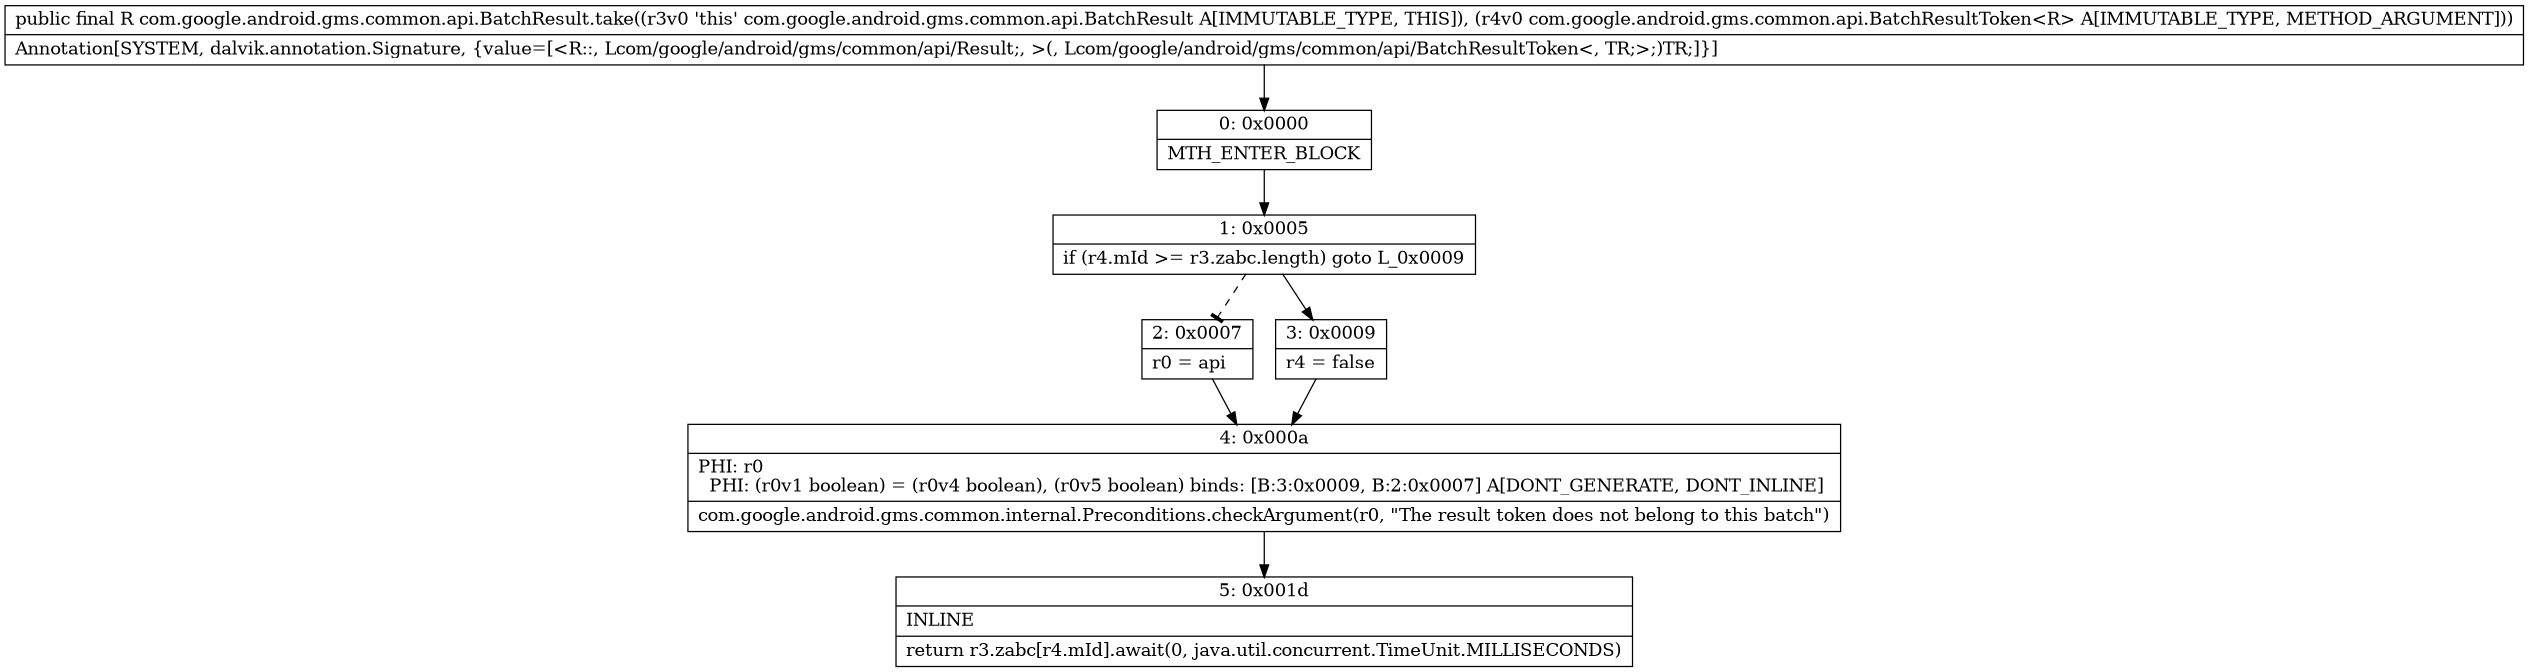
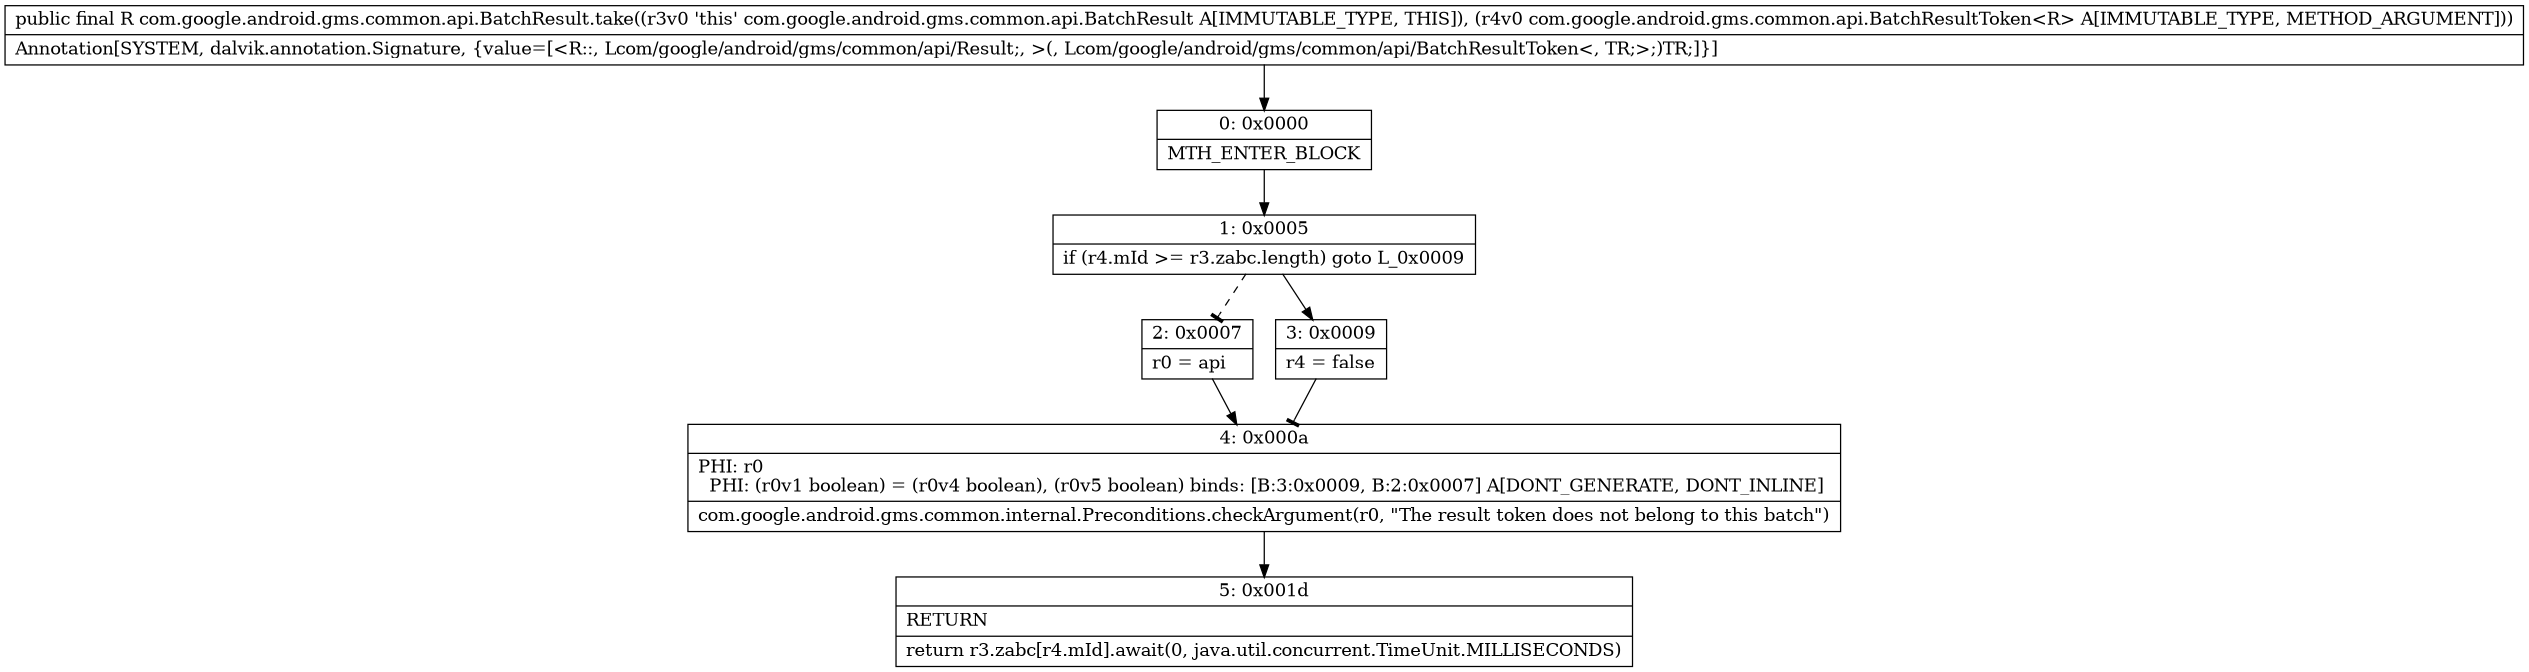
  digraph {
    node [shape=record]
    edge [arrowhead=normal]
    n1 [label="{0\:\ 0x0000|MTH_ENTER_BLOCK\l}"]
    n2 [label="{1\:\ 0x0005|if (r4.mId \>= r3.zabc.length) goto L_0x0009\l}"]
    n3 [label="{2\:\ 0x0007|r0 = api\l}"]
    n4 [label="{3\:\ 0x0009|r4 = false\l}"]
    n5 [label="{4\:\ 0x000a|PHI: r0 \l  PHI: (r0v1 boolean) = (r0v4 boolean), (r0v5 boolean) binds: [B:3:0x0009, B:2:0x0007] A[DONT_GENERATE, DONT_INLINE]\l|com.google.android.gms.common.internal.Preconditions.checkArgument(r0, \"The result token does not belong to this batch\")\l}"]
-   n6 [label="{5\:\ 0x001d|INLINE\l|return r3.zabc[r4.mId].await(0, java.util.concurrent.TimeUnit.MILLISECONDS)\l}"]
+   n6 [label="{5\:\ 0x001d|RETURN\l|return r3.zabc[r4.mId].await(0, java.util.concurrent.TimeUnit.MILLISECONDS)\l}"]
    n7 [label="{public final R com.google.android.gms.common.api.BatchResult.take((r3v0 'this' com.google.android.gms.common.api.BatchResult A[IMMUTABLE_TYPE, THIS]), (r4v0 com.google.android.gms.common.api.BatchResultToken\<R\> A[IMMUTABLE_TYPE, METHOD_ARGUMENT]))  | Annotation[SYSTEM, dalvik.annotation.Signature, \{value=[\<R::, Lcom\/google\/android\/gms\/common\/api\/Result;, \>(, Lcom\/google\/android\/gms\/common\/api\/BatchResultToken\<, TR;\>;)TR;]\}]\l}"]
    n1 -> n2
    n2 -> n3 [arrowhead=tee style=dashed]
    n2 -> n4
    n3 -> n5
-   n4 -> n5
+   n4 -> n5 [arrowhead=tee]
    n5 -> n6
    n7 -> n1
  }
